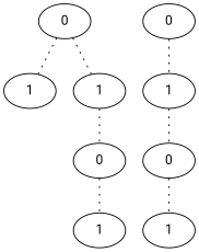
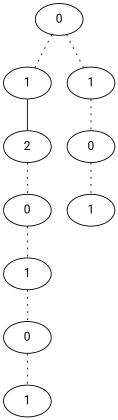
  graph {
    fontname=Roboto
    node [fontname=Roboto]
    edge [style=dotted fontname=Roboto]
    n1 [label=0]
    n2 [label=1]
    n3 [label=1]
+   n4 [label=2]
    n5 [label=0]
    n6 [label=1]
    n7 [label=0]
    n8 [label=1]
    n9 [label=0]
    n10 [label=1]
    n1 -- n2
    n1 -- n3
+   n2 -- n4 [style=""]
    n3 -- n9
+   n4 -- n5
    n5 -- n6
    n6 -- n7
    n7 -- n8
    n9 -- n10
  }
